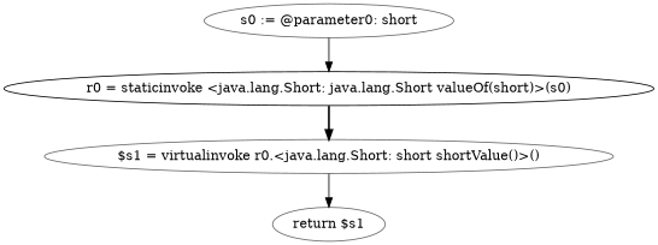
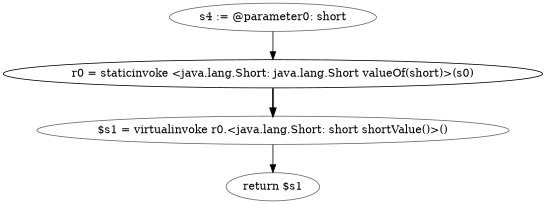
  digraph {
    node [color=gray40]
    edge [style=solid]
-   "s0 := @parameter0: short"
+   "s0 := @parameter0: short" [label="s4 := @parameter0: short"]
    "r0 = staticinvoke <java.lang.Short: java.lang.Short valueOf(short)>(s0)" [color=black]
    "$s1 = virtualinvoke r0.<java.lang.Short: short shortValue()>()"
    "return $s1"
    "s0 := @parameter0: short" -> "r0 = staticinvoke <java.lang.Short: java.lang.Short valueOf(short)>(s0)"
    "r0 = staticinvoke <java.lang.Short: java.lang.Short valueOf(short)>(s0)" -> "$s1 = virtualinvoke r0.<java.lang.Short: short shortValue()>()" [style=bold]
    "$s1 = virtualinvoke r0.<java.lang.Short: short shortValue()>()" -> "return $s1"
  }
